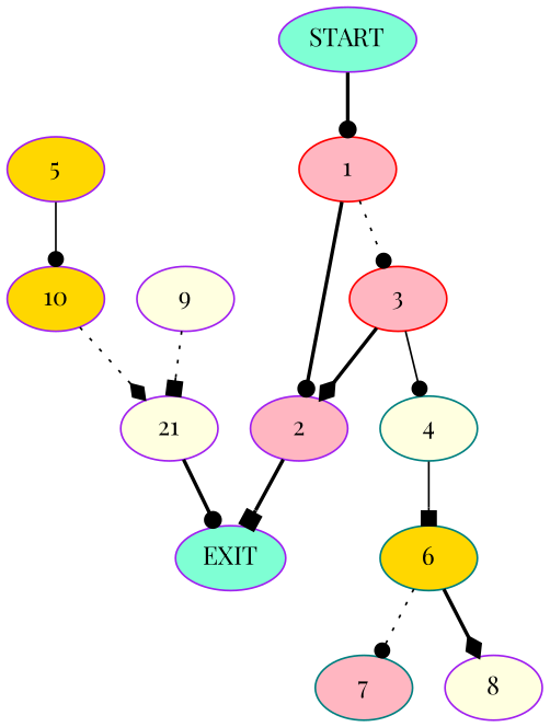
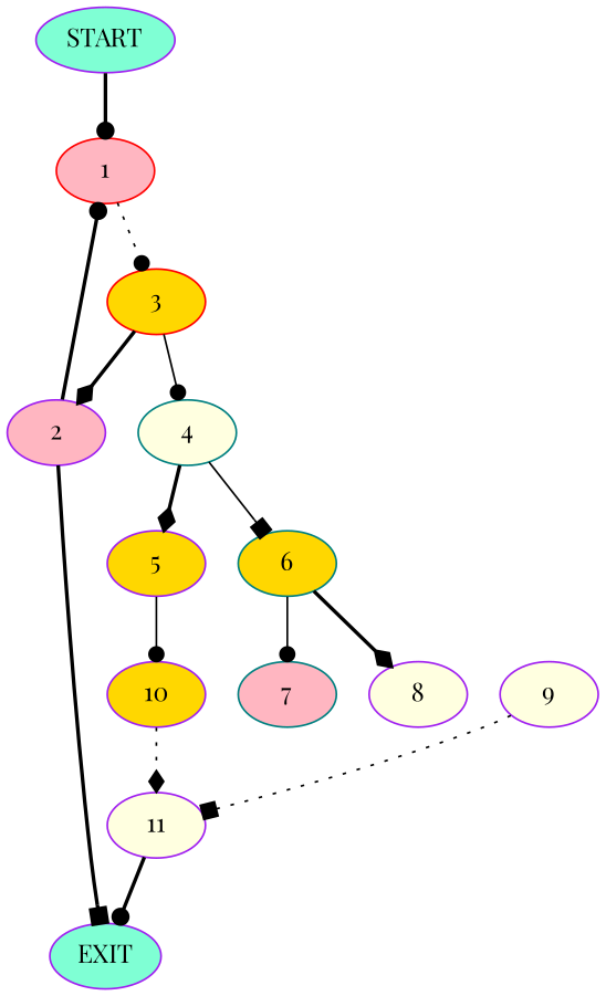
  digraph {
    fontname="Playfair Display"
    node [color=purple fillcolor=lightpink fontname="Playfair Display" style=filled]
    edge [arrowhead=dot fontname="Playfair Display" style=bold]
    n1 [fillcolor=aquamarine label=START]
    1 [color=red]
    2
-   3 [color=red]
+   3 [color=red fillcolor=gold]
    n5 [fillcolor=aquamarine label=EXIT]
    4 [color=teal fillcolor=lightyellow]
    5 [fillcolor=gold]
    6 [color=teal fillcolor=gold]
    10 [fillcolor=gold]
    7 [color=teal]
    8 [fillcolor=lightyellow]
    9 [fillcolor=lightyellow]
-   11 [fillcolor=lightyellow label=21]
+   11 [fillcolor=lightyellow]
    n1 -> 1
-   1 -> 2
+   2 -> 1
    1 -> 3 [style=dotted]
    2 -> n5 [arrowhead=box]
    3 -> 2 [arrowhead=diamond]
    3 -> 4 [style=solid]
+   4 -> 5 [arrowhead=diamond]
    4 -> 6 [arrowhead=box style=solid]
    5 -> 10 [style=solid]
-   6 -> 7 [style=dotted]
+   6 -> 7 [style=solid]
    6 -> 8 [arrowhead=diamond]
    10 -> 11 [arrowhead=diamond style=dotted]
    9 -> 11 [arrowhead=box style=dotted]
    11 -> n5
  }
